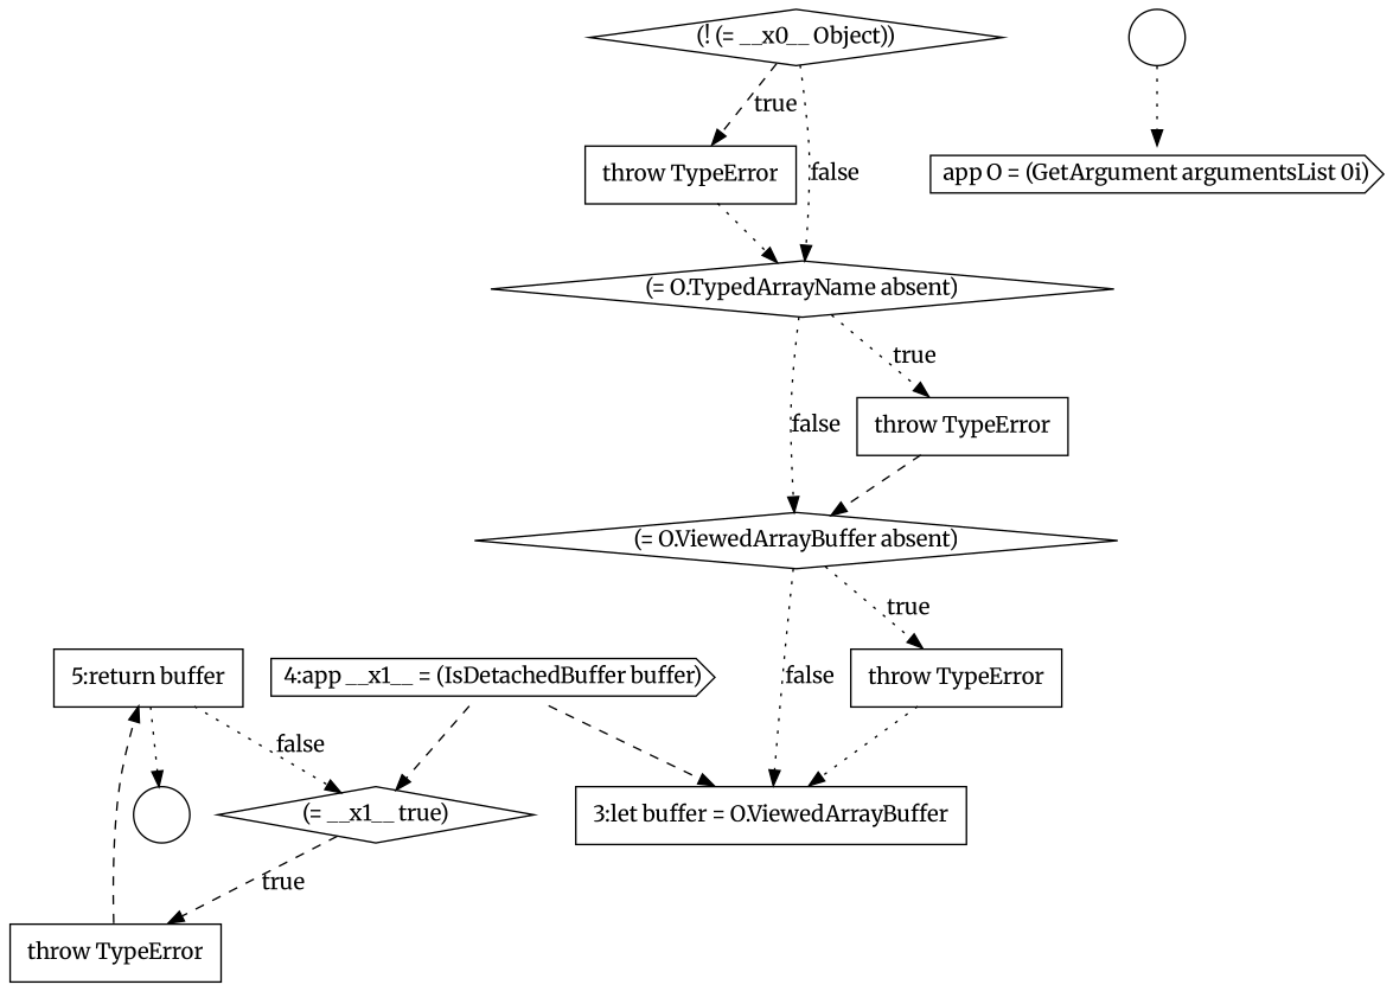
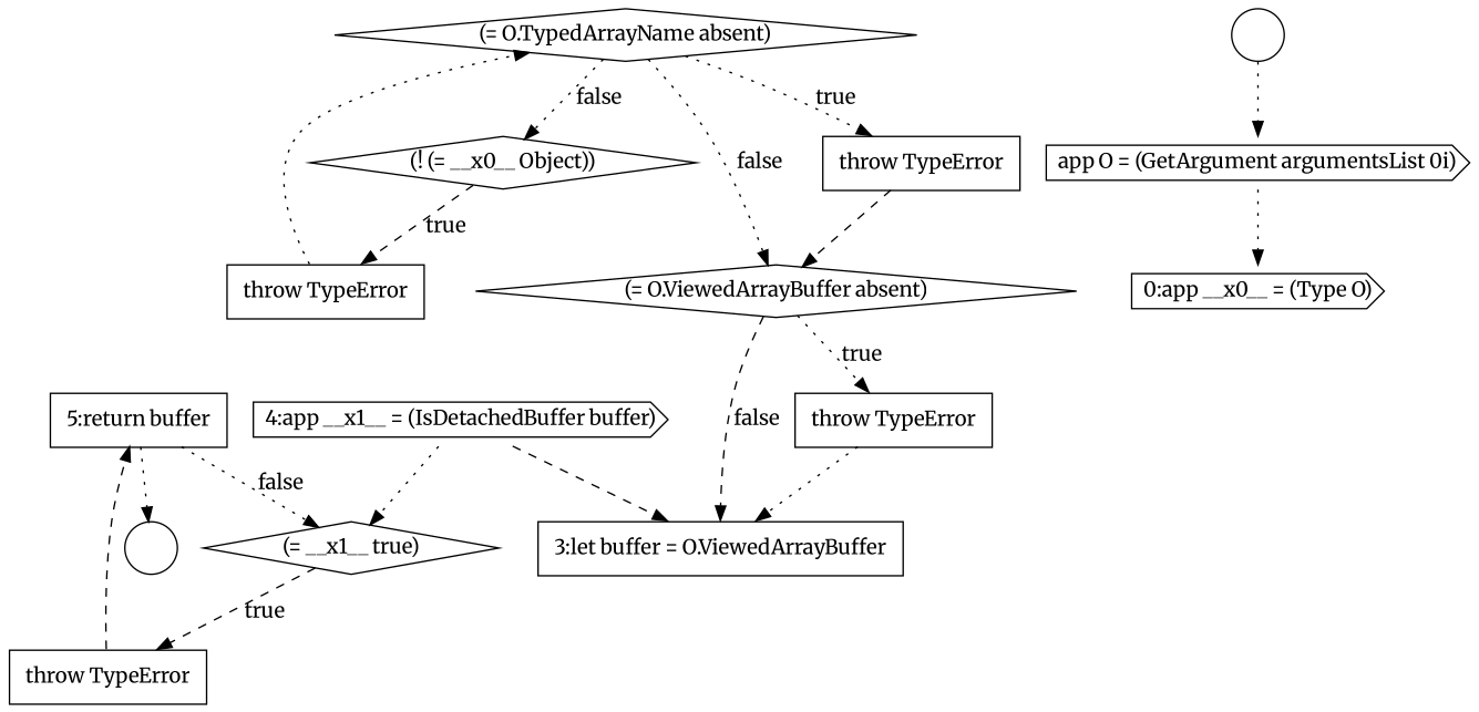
  digraph {
    fontname=Merriweather
    node [color=black fillcolor=white fontname=Merriweather shape=none style=filled]
    edge [color=black fontname=Merriweather style=dotted]
    n1 [label=<<font color="black">     <table border="0" cellborder="1" cellspacing="0" cellpadding="10">       <tr><td align="left">5:return buffer</td></tr>     </table>   </font>> margin=0]
    n2 [label=" " shape=circle]
    n3 [label=<<font color="black">(= __x1__ true)</font>> shape=diamond]
    n4 [label=<<font color="black">     <table border="0" cellborder="1" cellspacing="0" cellpadding="10">       <tr><td align="left">3:let buffer = O.ViewedArrayBuffer</td></tr>     </table>   </font>> margin=0]
    n5 [label=<<font color="black">4:app __x1__ = (IsDetachedBuffer buffer)</font>> shape=cds]
+   n6 [label=<<font color="black">0:app __x0__ = (Type O)</font>> shape=cds]
    n7 [label=<<font color="black">(! (= __x0__ Object))</font>> shape=diamond]
    n8 [label=<<font color="black">     <table border="0" cellborder="1" cellspacing="0" cellpadding="10">       <tr><td align="left">throw TypeError</td></tr>     </table>   </font>> margin=0]
    n9 [label=<<font color="black">(= O.TypedArrayName absent)</font>> shape=diamond]
    n10 [label=<<font color="black">     <table border="0" cellborder="1" cellspacing="0" cellpadding="10">       <tr><td align="left">throw TypeError</td></tr>     </table>   </font>> margin=0]
    n11 [label=<<font color="black">     <table border="0" cellborder="1" cellspacing="0" cellpadding="10">       <tr><td align="left">throw TypeError</td></tr>     </table>   </font>> margin=0]
    n12 [label=<<font color="black">(= O.ViewedArrayBuffer absent)</font>> shape=diamond]
    n13 [label=<<font color="black">     <table border="0" cellborder="1" cellspacing="0" cellpadding="10">       <tr><td align="left">throw TypeError</td></tr>     </table>   </font>> margin=0]
    n14 [label=" " shape=circle]
    n15 [label=<<font color="black">app O = (GetArgument argumentsList 0i)</font>> shape=cds]
    n1 -> n2
    n1 -> n3 [label=<<font color="black">false</font>>]
    n3 -> n10 [label=<<font color="black">true</font>> style=dashed]
-   n5 -> n3 [style=dashed]
+   n5 -> n3
    n5 -> n4 [style=dashed]
    n7 -> n8 [label=<<font color="black">true</font>> style=dashed]
-   n7 -> n9 [label=<<font color="black">false</font>>]
+   n9 -> n7 [label=<<font color="black">false</font>>]
    n8 -> n9
    n9 -> n12 [label=<<font color="black">false</font>>]
    n9 -> n13 [label=<<font color="black">true</font>>]
    n10 -> n1 [style=dashed]
    n11 -> n4
-   n12 -> n4 [label=<<font color="black">false</font>>]
+   n12 -> n4 [label=<<font color="black">false</font>> style=dashed]
    n12 -> n11 [label=<<font color="black">true</font>>]
    n13 -> n12 [style=dashed]
    n14 -> n15
+   n15 -> n6
  }
